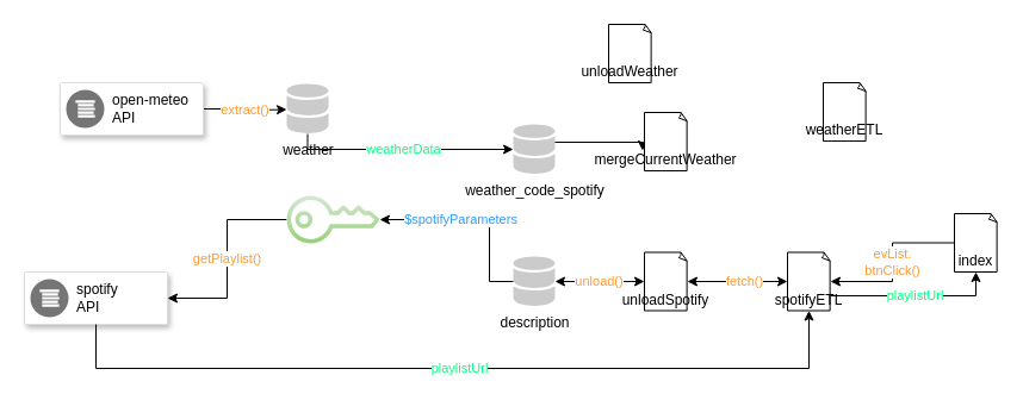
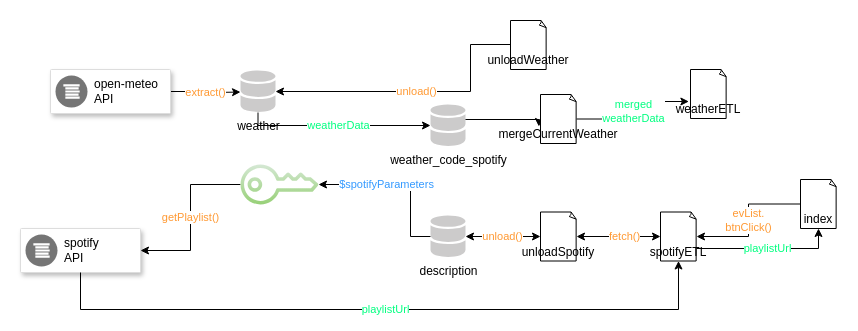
  <mxCell id="0" />
  <mxCell id="1" parent="0" />
  <mxCell id="2" value="&lt;font color=&quot;#ff9933&quot;&gt;extract()&lt;/font&gt;" style="edgeStyle=orthogonalEdgeStyle;rounded=0;orthogonalLoop=1;jettySize=auto;html=1;exitX=1;exitY=0.5;exitDx=0;exitDy=0;" parent="1" source="3" edge="1"><mxGeometry relative="1" as="geometry"><mxPoint x="240" y="91.571" as="targetPoint" /></mxGeometry></mxCell>
  <mxCell id="3" value="" style="strokeColor=#dddddd;shadow=1;strokeWidth=1;rounded=1;absoluteArcSize=1;arcSize=2;" parent="1" vertex="1"><mxGeometry x="50" y="69" width="120" height="44" as="geometry" /></mxCell>
  <mxCell id="4" value="open-meteo&lt;div&gt;API&lt;/div&gt;" style="sketch=0;dashed=0;connectable=0;html=1;fillColor=#757575;strokeColor=none;shape=mxgraph.gcp2.logs_api;part=1;labelPosition=right;verticalLabelPosition=middle;align=left;verticalAlign=middle;spacingLeft=5;fontSize=12;" parent="3" vertex="1"><mxGeometry y="0.5" width="32" height="32" relative="1" as="geometry"><mxPoint x="5" y="-16" as="offset" /></mxGeometry></mxCell>
  <mxCell id="5" value="weather" style="sketch=0;shadow=0;dashed=0;html=1;strokeColor=none;labelPosition=center;verticalLabelPosition=bottom;verticalAlign=top;outlineConnect=0;align=center;shape=mxgraph.office.databases.database_mini_2;fillColor=#CCCBCB;" parent="1" vertex="1"><mxGeometry x="240" y="70" width="35" height="42" as="geometry" /></mxCell>
  <mxCell id="6" value="weatherETL" style="whiteSpace=wrap;html=1;shape=mxgraph.basic.document;verticalAlign=bottom;" parent="1" vertex="1"><mxGeometry x="690" y="69" width="36" height="49" as="geometry" /></mxCell>
  <mxCell id="7" value="index" style="whiteSpace=wrap;html=1;shape=mxgraph.basic.document;verticalAlign=bottom;" parent="1" vertex="1"><mxGeometry x="800" y="179" width="36" height="49" as="geometry" /></mxCell>
  <mxCell id="8" value="" style="strokeColor=#dddddd;shadow=1;strokeWidth=1;rounded=1;absoluteArcSize=1;arcSize=2;" parent="1" vertex="1"><mxGeometry x="20" y="228" width="120" height="44" as="geometry" /></mxCell>
  <mxCell id="9" value="spotify&lt;div&gt;API&lt;/div&gt;" style="sketch=0;dashed=0;connectable=0;html=1;fillColor=#757575;strokeColor=none;shape=mxgraph.gcp2.logs_api;part=1;labelPosition=right;verticalLabelPosition=middle;align=left;verticalAlign=middle;spacingLeft=5;fontSize=12;" parent="8" vertex="1"><mxGeometry y="0.5" width="32" height="32" relative="1" as="geometry"><mxPoint x="5" y="-16" as="offset" /></mxGeometry></mxCell>
  <mxCell id="10" value="&lt;font color=&quot;#ff9933&quot;&gt;fetch()&lt;/font&gt;" style="edgeStyle=orthogonalEdgeStyle;rounded=0;orthogonalLoop=1;jettySize=auto;html=1;entryX=1;entryY=0.5;entryDx=0;entryDy=0;entryPerimeter=0;startArrow=classic;startFill=1;" parent="1" source="11" target="17" edge="1"><mxGeometry x="-0.138" relative="1" as="geometry"><mxPoint x="600" y="236" as="targetPoint" /><mxPoint as="offset" /></mxGeometry></mxCell>
  <mxCell id="11" value="spotifyETL" style="whiteSpace=wrap;html=1;shape=mxgraph.basic.document;verticalAlign=bottom;" parent="1" vertex="1"><mxGeometry x="660" y="211.5" width="36" height="49" as="geometry" /></mxCell>
  <mxCell id="12" value="&lt;font color=&quot;#ff9933&quot;&gt;evList.&lt;/font&gt;&lt;div&gt;&lt;font color=&quot;#ff9933&quot;&gt;btnClick()&lt;/font&gt;&lt;/div&gt;" style="edgeStyle=orthogonalEdgeStyle;rounded=0;orthogonalLoop=1;jettySize=auto;html=1;entryX=1;entryY=0.5;entryDx=0;entryDy=0;entryPerimeter=0;" parent="1" source="7" target="11" edge="1"><mxGeometry relative="1" as="geometry" /></mxCell>
  <mxCell id="13" value="&lt;div&gt;&lt;font color=&quot;#ff9933&quot;&gt;getPlaylist()&lt;/font&gt;&lt;/div&gt;" style="edgeStyle=orthogonalEdgeStyle;rounded=0;orthogonalLoop=1;jettySize=auto;html=1;entryX=1;entryY=0.5;entryDx=0;entryDy=0;" parent="1" source="14" target="8" edge="1"><mxGeometry relative="1" as="geometry" /></mxCell>
  <mxCell id="14" value="&lt;font color=&quot;#ffffff&quot;&gt;spotifyAuth.config&lt;/font&gt;" style="sketch=0;outlineConnect=0;gradientColor=#97d077;fillColor=#d5e8d4;strokeColor=#82b366;dashed=0;verticalLabelPosition=bottom;verticalAlign=top;align=center;html=1;fontSize=12;fontStyle=0;aspect=fixed;pointerEvents=1;shape=mxgraph.aws4.addon;" parent="1" vertex="1"><mxGeometry x="240" y="164" width="78" height="40" as="geometry" /></mxCell>
  <mxCell id="15" value="&lt;font color=&quot;#3399ff&quot;&gt;$spotifyParameters&lt;/font&gt;" style="edgeStyle=orthogonalEdgeStyle;rounded=0;orthogonalLoop=1;jettySize=auto;html=1;exitX=0;exitY=0.5;exitDx=0;exitDy=0;exitPerimeter=0;" parent="1" source="22" target="14" edge="1"><mxGeometry x="0.172" relative="1" as="geometry"><mxPoint x="450" y="236" as="sourcePoint" /><mxPoint x="340" y="184" as="targetPoint" /><Array as="points"><mxPoint x="410" y="236" /><mxPoint x="410" y="184" /></Array><mxPoint as="offset" /></mxGeometry></mxCell>
  <mxCell id="16" value="&lt;font color=&quot;#ff9933&quot;&gt;unload()&lt;/font&gt;" style="edgeStyle=orthogonalEdgeStyle;rounded=0;orthogonalLoop=1;jettySize=auto;html=1;exitX=0;exitY=0.5;exitDx=0;exitDy=0;exitPerimeter=0;startArrow=classic;startFill=1;" parent="1" source="17" target="22" edge="1"><mxGeometry relative="1" as="geometry" /></mxCell>
  <mxCell id="17" value="unloadSpotify" style="whiteSpace=wrap;html=1;shape=mxgraph.basic.document;verticalAlign=bottom;" parent="1" vertex="1"><mxGeometry x="540" y="211.5" width="36" height="49" as="geometry" /></mxCell>
  <mxCell id="18" value="&lt;font color=&quot;#00ff80&quot;&gt;playlistUrl&lt;/font&gt;" style="edgeStyle=orthogonalEdgeStyle;rounded=0;orthogonalLoop=1;jettySize=auto;html=1;entryX=0.5;entryY=1;entryDx=0;entryDy=0;entryPerimeter=0;" parent="1" source="8" target="11" edge="1"><mxGeometry relative="1" as="geometry"><Array as="points"><mxPoint x="80" y="309" /><mxPoint x="678" y="309" /></Array></mxGeometry></mxCell>
  <mxCell id="19" value="&lt;font color=&quot;#00ff80&quot;&gt;playlistUrl&lt;/font&gt;" style="edgeStyle=orthogonalEdgeStyle;rounded=0;orthogonalLoop=1;jettySize=auto;html=1;entryX=0.5;entryY=1;entryDx=0;entryDy=0;entryPerimeter=0;" parent="1" source="11" target="7" edge="1"><mxGeometry relative="1" as="geometry"><Array as="points"><mxPoint x="818" y="248" /></Array></mxGeometry></mxCell>
+ <mxCell id="20" value="&lt;font color=&quot;#ff9933&quot;&gt;unload()&lt;/font&gt;" style="edgeStyle=orthogonalEdgeStyle;rounded=0;orthogonalLoop=1;jettySize=auto;html=1;startArrow=classic;startFill=1;endArrow=none;endFill=0;" parent="1" source="5" target="21" edge="1"><mxGeometry relative="1" as="geometry"><mxPoint x="428" y="29.048" as="sourcePoint" /><mxPoint x="600" y="79" as="targetPoint" /><Array as="points"><mxPoint x="470" y="91" /><mxPoint x="470" y="44" /></Array></mxGeometry></mxCell>
  <mxCell id="21" value="unloadWeather" style="whiteSpace=wrap;html=1;shape=mxgraph.basic.document;verticalAlign=bottom;" parent="1" vertex="1"><mxGeometry x="510" y="20" width="36" height="49" as="geometry" /></mxCell>
  <mxCell id="22" value="description" style="sketch=0;shadow=0;dashed=0;html=1;strokeColor=none;labelPosition=center;verticalLabelPosition=bottom;verticalAlign=top;outlineConnect=0;align=center;shape=mxgraph.office.databases.database_mini_2;fillColor=#CCCBCB;" parent="1" vertex="1"><mxGeometry x="430" y="215" width="35" height="42" as="geometry" /></mxCell>
  <mxCell id="23" value="&lt;font color=&quot;#00ff80&quot;&gt;weatherData&lt;/font&gt;" style="edgeStyle=orthogonalEdgeStyle;rounded=0;orthogonalLoop=1;jettySize=auto;html=1;entryX=0;entryY=0.5;entryDx=0;entryDy=0;entryPerimeter=0;" parent="1" source="5" target="24" edge="1"><mxGeometry relative="1" as="geometry"><mxPoint x="258" y="112" as="sourcePoint" /><mxPoint x="600" y="95" as="targetPoint" /><Array as="points"><mxPoint x="258" y="125" /></Array></mxGeometry></mxCell>
  <mxCell id="24" value="weather_code_spotify" style="sketch=0;shadow=0;dashed=0;html=1;strokeColor=none;labelPosition=center;verticalLabelPosition=bottom;verticalAlign=top;outlineConnect=0;align=center;shape=mxgraph.office.databases.database_mini_2;fillColor=#CCCBCB;" parent="1" vertex="1"><mxGeometry x="430" y="104" width="35" height="42" as="geometry" /></mxCell>
+ <mxCell id="25" value="&lt;font color=&quot;#00ff80&quot;&gt;merged&lt;/font&gt;&lt;div&gt;&lt;font color=&quot;#00ff80&quot;&gt;weatherData&lt;/font&gt;&lt;/div&gt;" style="edgeStyle=orthogonalEdgeStyle;rounded=0;orthogonalLoop=1;jettySize=auto;html=1;entryX=-0.045;entryY=0.653;entryDx=0;entryDy=0;entryPerimeter=0;" parent="1" source="27" target="6" edge="1"><mxGeometry relative="1" as="geometry" /></mxCell>
  <mxCell id="26" value="" style="edgeStyle=orthogonalEdgeStyle;rounded=0;orthogonalLoop=1;jettySize=auto;html=1;entryX=-0.045;entryY=0.653;entryDx=0;entryDy=0;entryPerimeter=0;" parent="1" source="24" target="27" edge="1"><mxGeometry relative="1" as="geometry"><mxPoint x="465" y="125" as="sourcePoint" /><mxPoint x="598" y="107" as="targetPoint" /><Array as="points"><mxPoint x="538" y="119" /></Array></mxGeometry></mxCell>
  <mxCell id="27" value="mergeCurrentWeather" style="whiteSpace=wrap;html=1;shape=mxgraph.basic.document;verticalAlign=bottom;" parent="1" vertex="1"><mxGeometry x="540" y="94" width="36" height="49" as="geometry" /></mxCell>
